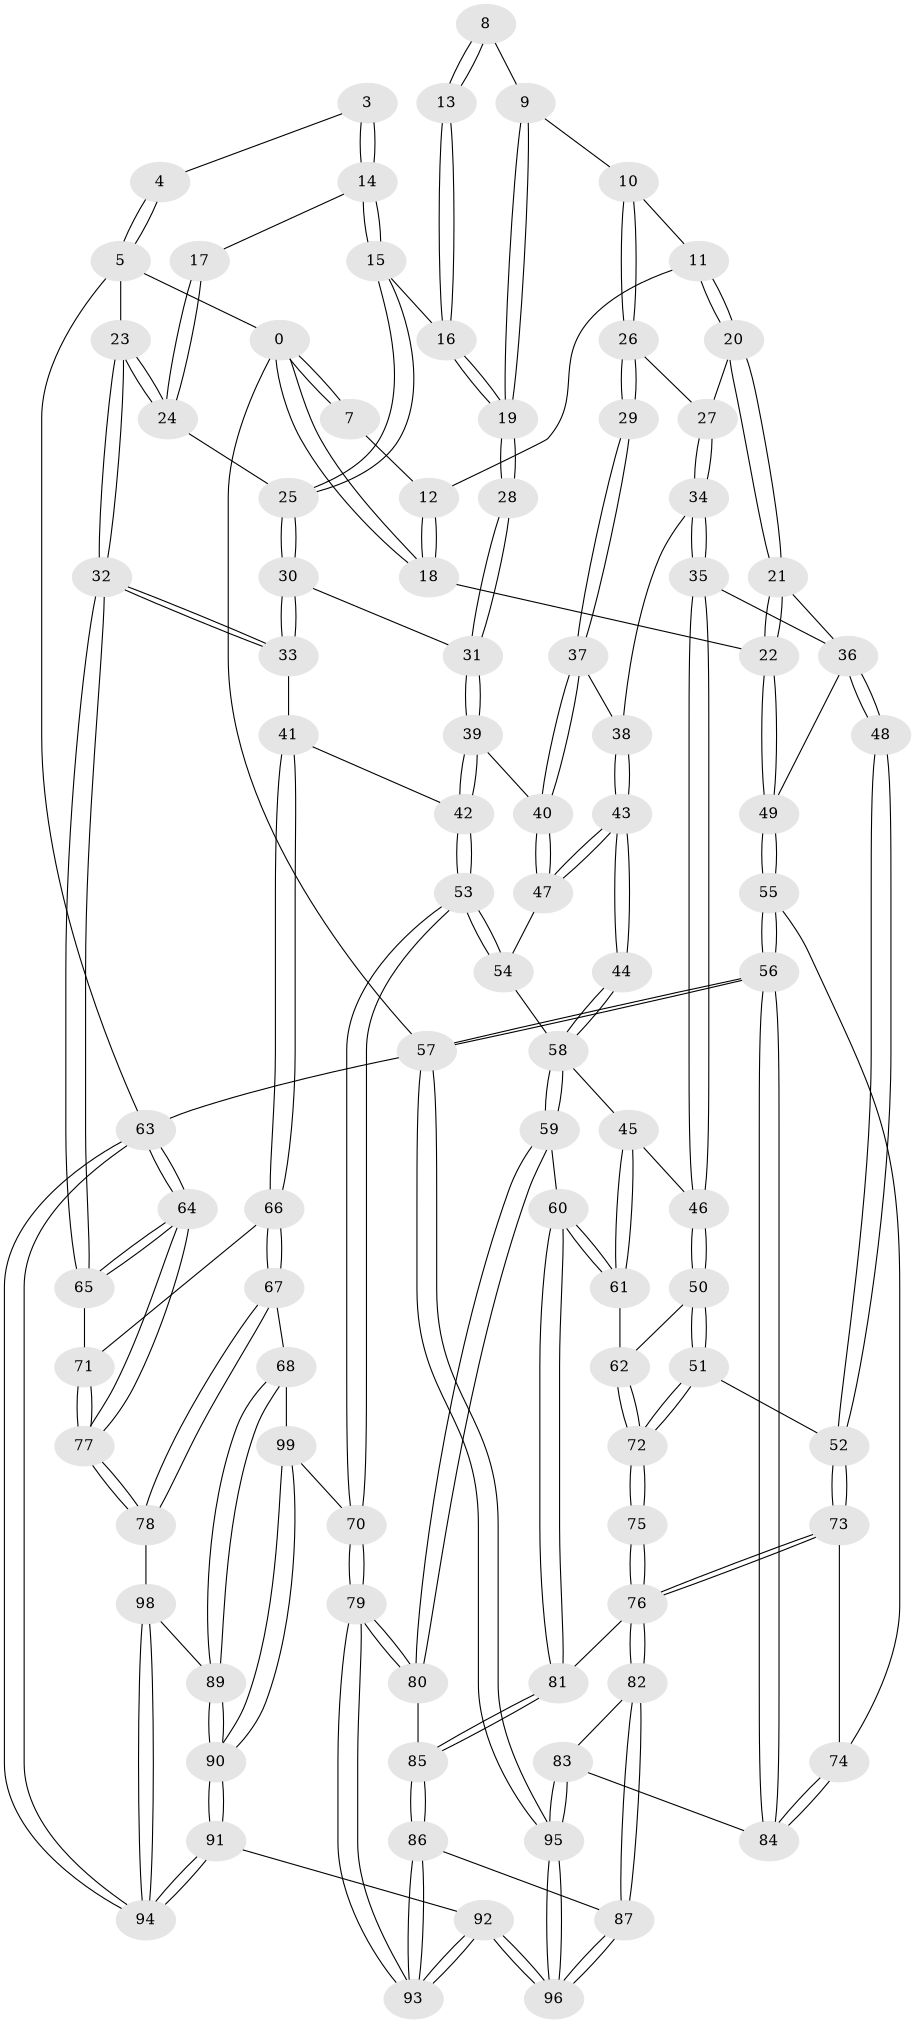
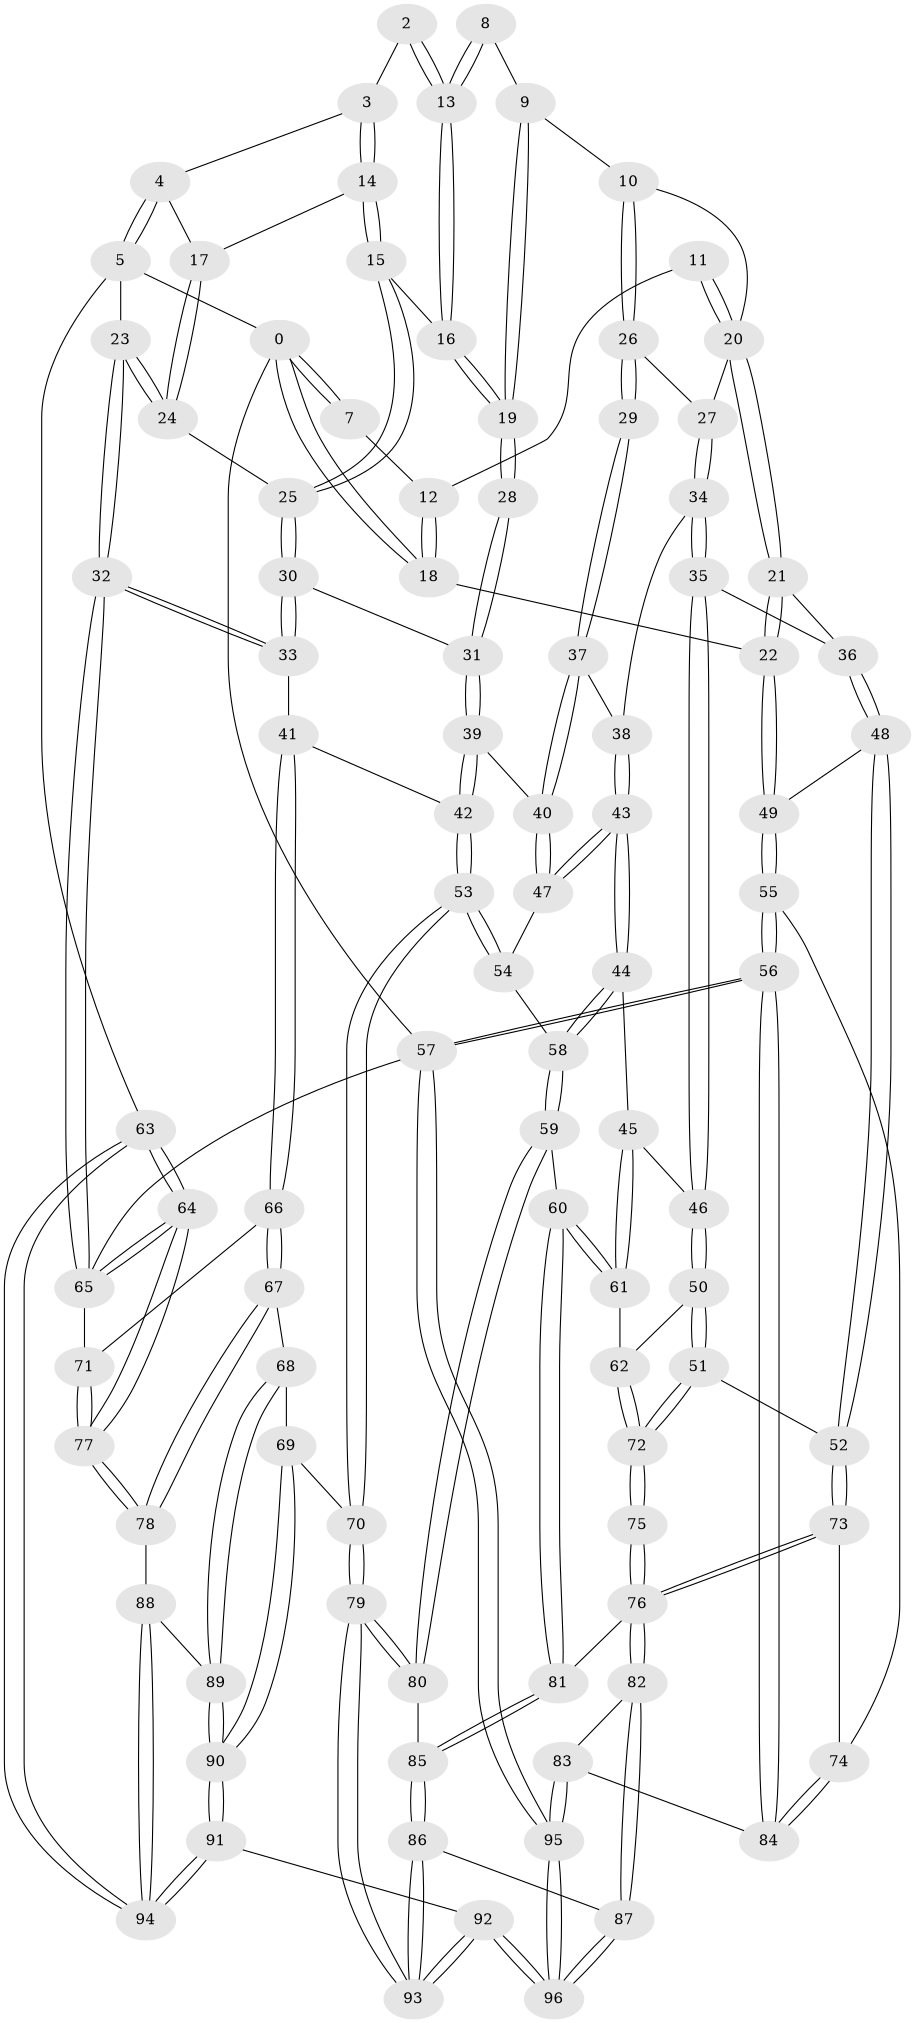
  graph {
    node [color=gray90 style=filled]
+   2
    3
    13
    8
    9
    4
    14
    16
    5
    17
    15
    n12 [label=0]
    23
    63
    24
    7
    18
    57
    32
    64
    94
    12
    22
    95
    10
    19
    11
    26
    28
    20
    27
    29
    21
    25
    30
    49
    31
    36
    34
    48
    55
    33
    65
    37
    35
    38
    39
    40
    41
    42
    71
    66
    46
    43
    50
    52
    47
    44
    53
    54
    67
    70
    45
    58
    61
    59
    62
    51
    73
    56
    74
    72
    75
    76
    79
    84
    96
    60
    80
    81
    85
    77
    78
    68
-   69 [label=99]
+   69
    89
-   88 [label=98]
+   88
    90
    91
    93
    82
    83
    87
    86
    92
+   2 -- 3
+   2 -- 13
+   2 -- 13
    3 -- 4
    3 -- 14
    3 -- 14
    13 -- 16
    13 -- 16
    8 -- 13
    8 -- 13
    8 -- 9
    9 -- 10
    9 -- 19
    9 -- 19
    4 -- 5
    4 -- 5
+   4 -- 17
    14 -- 17
    14 -- 15
    14 -- 15
    16 -- 19
    16 -- 19
    5 -- n12
    5 -- 23
    5 -- 63
    17 -- 24
    17 -- 24
    15 -- 16
    15 -- 25
    15 -- 25
    n12 -- 7
    n12 -- 7
    n12 -- 18
    n12 -- 18
    n12 -- 57
    23 -- 24
    23 -- 24
    23 -- 32
    23 -- 32
    63 -- 64
    63 -- 64
    63 -- 94
    63 -- 94
    24 -- 25
    7 -- 12
    18 -- 22
-   57 -- 63
+   57 -- 65
    57 -- 95
    57 -- 95
    32 -- 33
    32 -- 33
    32 -- 65
    32 -- 65
    64 -- 65
    64 -- 65
    64 -- 77
    64 -- 77
    12 -- 18
    12 -- 18
    22 -- 49
    22 -- 49
    95 -- 96
    95 -- 96
-   10 -- 11
+   10 -- 20
    10 -- 26
    10 -- 26
    19 -- 28
    19 -- 28
    11 -- 12
    11 -- 20
    11 -- 20
    26 -- 27
    26 -- 29
    26 -- 29
    28 -- 31
    28 -- 31
    20 -- 27
    20 -- 21
    20 -- 21
    27 -- 34
    27 -- 34
    29 -- 37
    29 -- 37
    21 -- 22
    21 -- 22
    21 -- 36
    25 -- 30
    25 -- 30
    30 -- 31
    30 -- 33
    30 -- 33
    49 -- 55
    49 -- 55
    31 -- 39
    31 -- 39
    36 -- 48
    36 -- 48
    34 -- 35
    34 -- 35
    34 -- 38
-   36 -- 49
+   48 -- 49
    48 -- 52
    48 -- 52
    55 -- 56
    55 -- 56
    55 -- 74
    33 -- 41
    65 -- 71
    37 -- 38
    37 -- 40
    37 -- 40
    35 -- 36
    35 -- 46
    35 -- 46
    38 -- 43
    38 -- 43
    39 -- 40
    39 -- 42
    39 -- 42
    40 -- 47
    40 -- 47
    41 -- 42
    41 -- 66
    41 -- 66
    42 -- 53
    42 -- 53
    71 -- 77
    71 -- 77
    66 -- 71
    66 -- 67
    66 -- 67
    46 -- 50
    46 -- 50
    43 -- 47
    43 -- 47
    43 -- 44
    43 -- 44
    50 -- 62
    50 -- 51
    50 -- 51
    52 -- 73
    52 -- 73
    47 -- 54
-   58 -- 45
+   44 -- 45
    44 -- 58
    44 -- 58
    53 -- 54
    53 -- 54
    53 -- 70
    53 -- 70
    54 -- 58
    67 -- 78
    67 -- 78
    67 -- 68
    70 -- 79
    70 -- 79
    45 -- 46
    45 -- 61
    45 -- 61
    58 -- 59
    58 -- 59
    61 -- 62
    59 -- 60
    59 -- 80
    59 -- 80
    62 -- 72
    62 -- 72
    51 -- 52
    51 -- 72
    51 -- 72
    73 -- 74
    73 -- 76
    73 -- 76
    56 -- 57
    56 -- 57
    56 -- 84
    56 -- 84
    74 -- 84
    74 -- 84
    72 -- 75
    72 -- 75
    75 -- 76
    75 -- 76
    76 -- 81
    76 -- 82
    76 -- 82
    79 -- 80
    79 -- 80
    79 -- 93
    79 -- 93
    60 -- 61
    60 -- 61
    60 -- 81
    60 -- 81
    80 -- 85
    81 -- 85
    81 -- 85
    85 -- 86
    85 -- 86
    77 -- 78
    77 -- 78
    78 -- 88
    68 -- 69
    68 -- 89
    68 -- 89
    69 -- 70
    69 -- 90
    69 -- 90
    89 -- 90
    89 -- 90
    88 -- 94
    88 -- 94
    88 -- 89
    90 -- 91
    90 -- 91
    91 -- 94
    91 -- 94
    91 -- 92
    82 -- 83
    82 -- 87
    82 -- 87
    83 -- 95
    83 -- 95
    83 -- 84
    87 -- 96
    87 -- 96
    86 -- 93
    86 -- 93
    86 -- 87
    92 -- 96
    92 -- 96
    92 -- 93
    92 -- 93
  }
